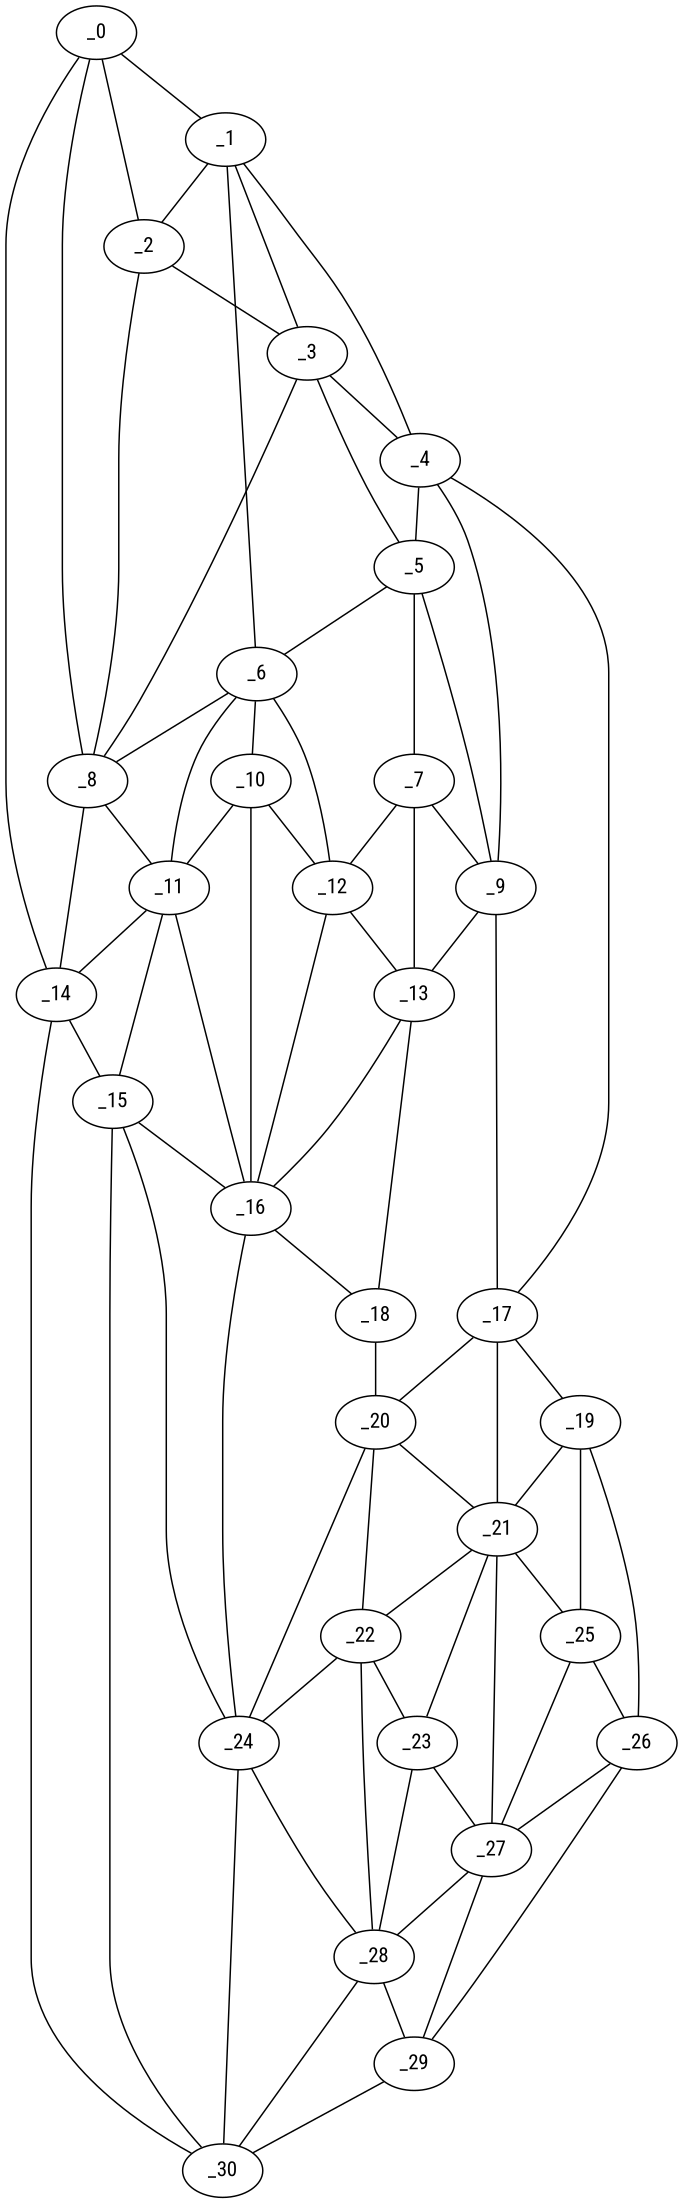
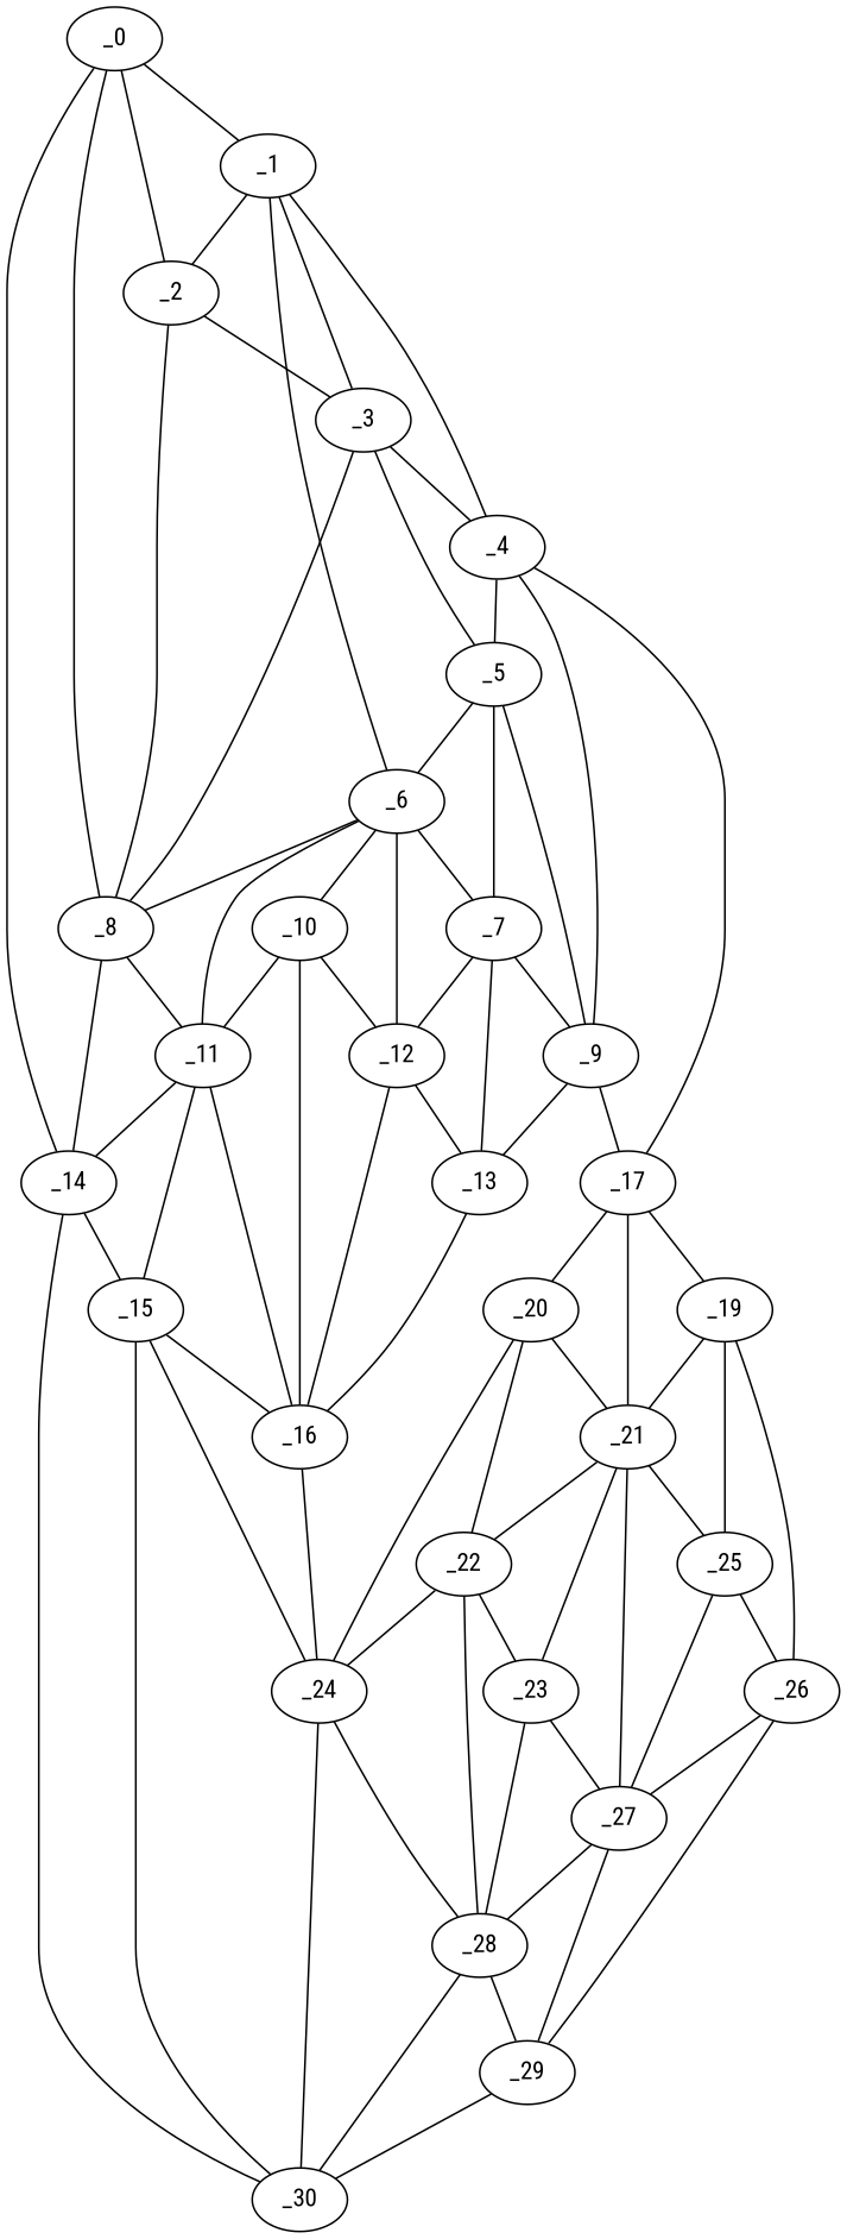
  graph {
    fontname="Roboto Condensed"
    node [fontname="Roboto Condensed" x=113 y=117]
    edge [fontname="Roboto Condensed" valence=2]
    _0 [x=4]
    _1 [x=8 y=106]
    _2 [x=11 y=115]
    _8 [x=42 y=120]
    _14 [x=54 y=125]
    _3 [x=16 y=99]
    _4 [x=23 y=71]
    _6 [x=41 y=97]
    _11 [x=48 y=114]
    _15 [x=55]
    _30 [x=126 y=66]
    _5 [x=26 y=83]
    _9 [x=45 y=77]
    _17 [x=61 y=28]
    _16 [x=58 y=102]
    _24 [x=105 y=65]
    _7 [x=42 y=86]
    _10 [x=48 y=101]
    _12 [x=50 y=91]
    _13 [x=52 y=86]
    _19 [x=84 y=3]
    _20 [x=86 y=62]
    _21 [x=88 y=33]
-   _18 [x=69 y=80]
    _25 [x=108 y=22]
    _26 [y=7]
    _22 [x=96 y=53]
    _23 [x=99 y=49]
    _27 [y=30]
    _28 [y=58]
    _29 [x=125 y=56]
    _0 -- _1 [valence=1]
    _0 -- _2
    _0 -- _8 [valence=1]
    _0 -- _14 [valence=1]
    _1 -- _2
    _1 -- _3 [valence=1]
    _1 -- _4 [valence=1]
    _1 -- _6 [valence=1]
    _2 -- _8
    _2 -- _3
    _8 -- _14
    _8 -- _11
    _14 -- _15
    _14 -- _30 [valence=1]
    _3 -- _8
    _3 -- _4
    _3 -- _5
    _4 -- _5 [valence=1]
    _4 -- _9
    _4 -- _17 [valence=1]
    _6 -- _8 [valence=1]
    _6 -- _11
+   _6 -- _7 [valence=1]
    _6 -- _10
    _6 -- _12
    _11 -- _14
    _11 -- _15
    _11 -- _16 [valence=1]
    _15 -- _30 [valence=1]
    _15 -- _16
    _15 -- _24
    _5 -- _6
    _5 -- _9
    _5 -- _7
    _9 -- _17 [valence=1]
    _9 -- _13 [valence=1]
    _17 -- _19 [valence=1]
    _17 -- _20
    _17 -- _21 [valence=1]
    _16 -- _24 [valence=1]
-   _16 -- _18 [valence=1]
    _24 -- _30 [valence=1]
    _24 -- _28 [valence=1]
    _7 -- _9
    _7 -- _12
    _7 -- _13
    _10 -- _11 [valence=1]
    _10 -- _16 [valence=1]
    _10 -- _12
    _12 -- _16
    _12 -- _13 [valence=1]
    _13 -- _16 [valence=1]
-   _13 -- _18
    _19 -- _21
    _19 -- _25 [valence=1]
    _19 -- _26 [valence=1]
    _20 -- _24
    _20 -- _21 [valence=1]
    _20 -- _22 [valence=1]
    _21 -- _25
    _21 -- _22
    _21 -- _23 [valence=1]
    _21 -- _27
-   _18 -- _20 [valence=1]
    _25 -- _26
    _25 -- _27 [valence=1]
    _26 -- _27
    _26 -- _29 [valence=1]
    _22 -- _24
    _22 -- _23
    _22 -- _28
    _23 -- _27
    _23 -- _28 [valence=1]
    _27 -- _28 [valence=1]
    _27 -- _29
    _28 -- _30 [valence=1]
    _28 -- _29
    _29 -- _30 [valence=1]
  }
